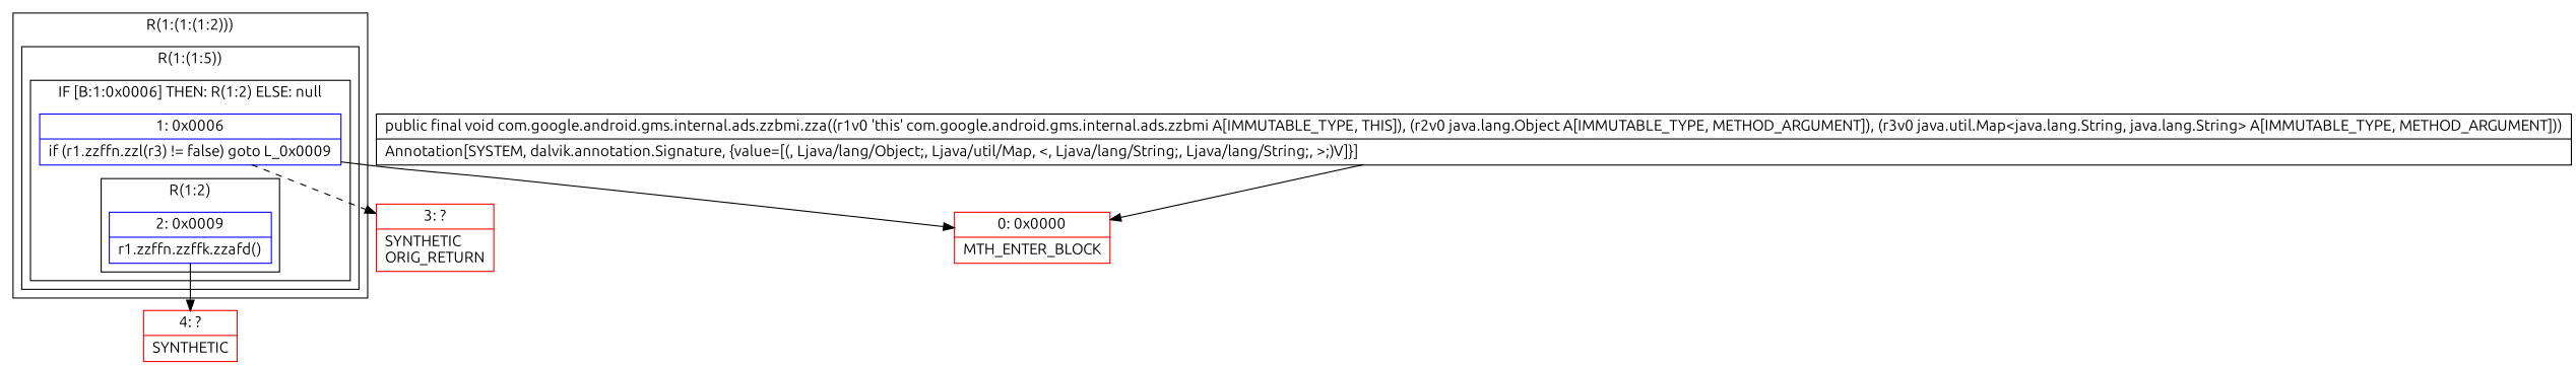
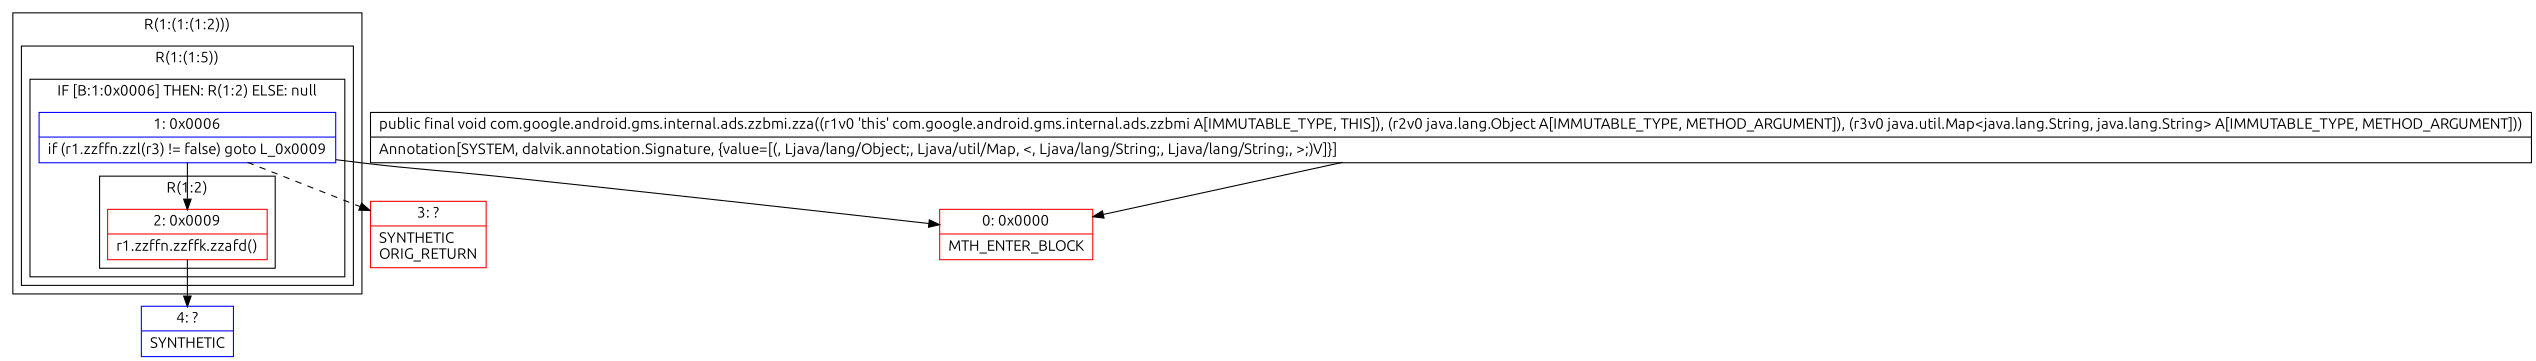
  digraph {
    fontname=Ubuntu
    node [color=red fontname=Ubuntu shape=record]
    edge [fontname=Ubuntu]
-   n1 [color=blue label="{2\:\ 0x0009|r1.zzffn.zzffk.zzafd()\l}"]
+   n1 [label="{2\:\ 0x0009|r1.zzffn.zzffk.zzafd()\l}"]
    n2 [color=blue label="{1\:\ 0x0006|if (r1.zzffn.zzl(r3) != false) goto L_0x0009\l}"]
-   n3 [label="{4\:\ ?|SYNTHETIC\l}"]
+   n3 [color=blue label="{4\:\ ?|SYNTHETIC\l}"]
    n4 [label="{3\:\ ?|SYNTHETIC\lORIG_RETURN\l}"]
    n5 [label="{0\:\ 0x0000|MTH_ENTER_BLOCK\l}"]
    n6 [label="{public final void com.google.android.gms.internal.ads.zzbmi.zza((r1v0 'this' com.google.android.gms.internal.ads.zzbmi A[IMMUTABLE_TYPE, THIS]), (r2v0 java.lang.Object A[IMMUTABLE_TYPE, METHOD_ARGUMENT]), (r3v0 java.util.Map\<java.lang.String, java.lang.String\> A[IMMUTABLE_TYPE, METHOD_ARGUMENT]))  | Annotation[SYSTEM, dalvik.annotation.Signature, \{value=[(, Ljava\/lang\/Object;, Ljava\/util\/Map, \<, Ljava\/lang\/String;, Ljava\/lang\/String;, \>;)V]\}]\l}" color=""]
    subgraph cluster_1 {
      label="R(1:(1:(1:2)))"
      subgraph cluster_2 {
        label="R(1:(1:5))"
        subgraph cluster_3 {
          label="IF [B:1:0x0006] THEN: R(1:2) ELSE: null"
          n2
          subgraph cluster_4 {
            label="R(1:2)"
            n1
          }
        }
      }
    }
    n1 -> n3
+   n2 -> n1
    n2 -> n4 [style=dashed]
    n2 -> n5
    n6 -> n5
  }
